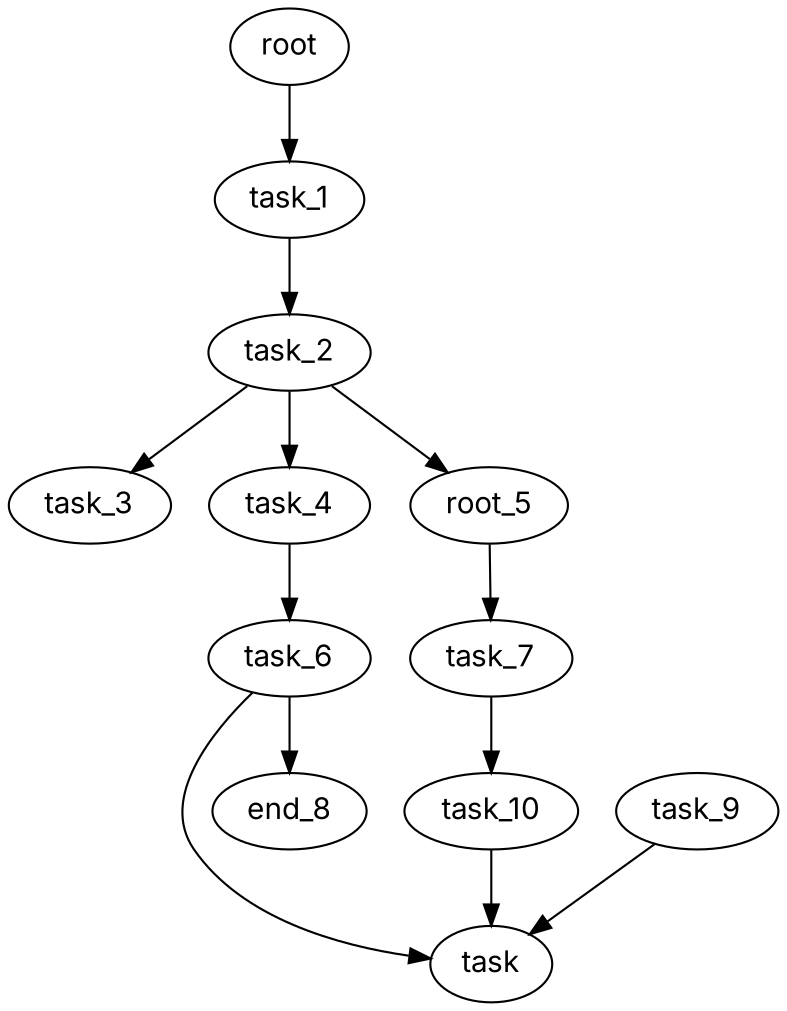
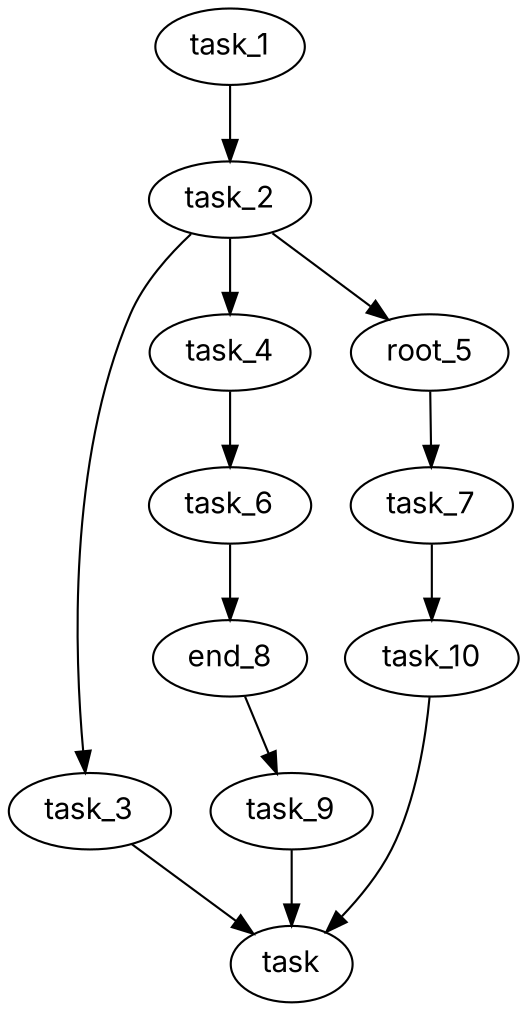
  digraph {
    fontname=Inter
    node [fontname=Inter]
    edge [fontname=Inter]
-   root
    task_1
    task_2
    task_3
    task_4
    n6 [label=root_5]
    n7 [label=task]
    task_6
    task_7
    n10 [label=end_8]
    task_10
    task_9
-   root -> task_1
    task_1 -> task_2
    task_2 -> task_3
    task_2 -> task_4
    task_2 -> n6
-   task_6 -> n7
+   task_3 -> n7
    task_4 -> task_6
    n6 -> task_7
    task_6 -> n10
    task_7 -> task_10
+   n10 -> task_9
    task_10 -> n7
    task_9 -> n7
  }
